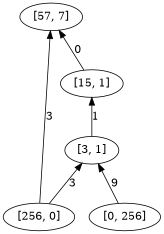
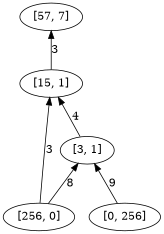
  digraph {
    ordering=out
    rankdir=BT
    node [shape=oval]
    n1 [label="[256, 0]"]
    n2 [label="[15, 1]"]
    n3 [label="[3, 1]"]
    n4 [label="[57, 7]"]
    n5 [label="[0, 256]"]
-   n1 -> n4 [label=3]
-   n1 -> n3 [label=3]
-   n2 -> n4 [label=0]
-   n3 -> n2 [label=1]
+   n1 -> n2 [label=3]
+   n1 -> n3 [label=8]
+   n2 -> n4 [label=3]
+   n3 -> n2 [label=4]
    n5 -> n3 [label=9]
  }
